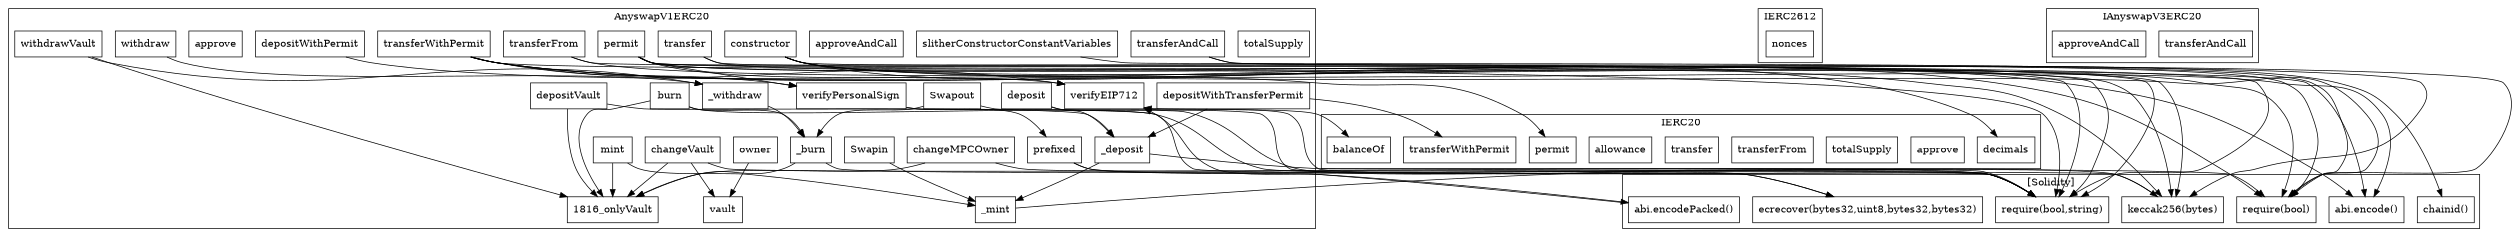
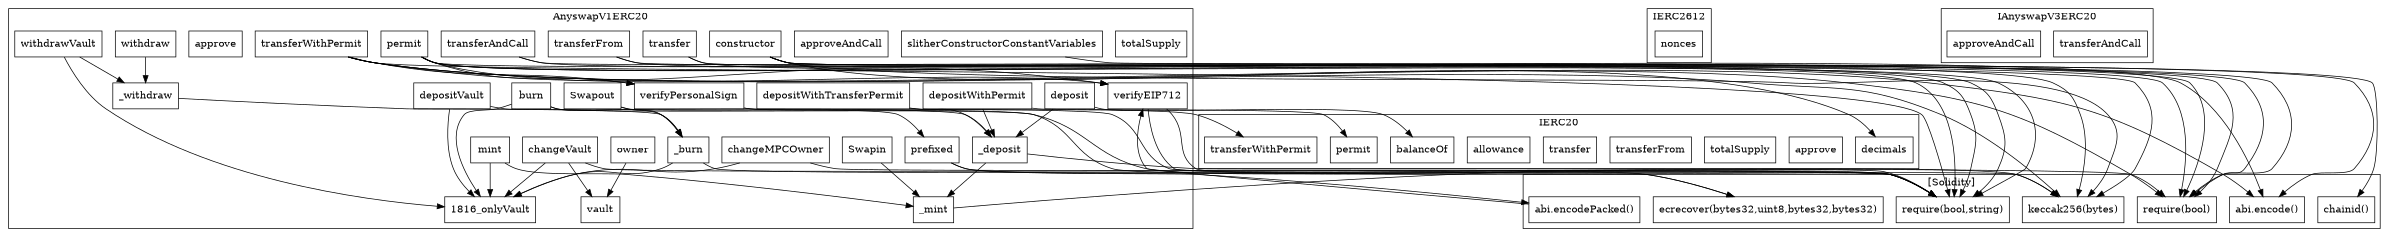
  strict digraph {
    rankdir=TB
    node [shape=box]
    n1 [label=totalSupply]
    n2 [label=depositWithPermit]
    n3 [label=_deposit]
    n4 [label=transferFrom]
    n5 [label=approveAndCall]
    n6 [label=prefixed]
    n7 [label=transferWithPermit]
    n8 [label=verifyPersonalSign]
    n9 [label=verifyEIP712]
    n10 [label=_withdraw]
    n11 [label=_burn]
    n12 [label=owner]
    n13 [label=vault]
    n14 [label=mint]
    n15 [label=_mint]
    "1816_onlyVault"
    n17 [label=constructor]
    n18 [label=depositWithTransferPermit]
    n19 [label=permit]
    n20 [label=withdraw]
    n21 [label=deposit]
    n22 [label=depositVault]
    n23 [label=Swapin]
    n24 [label=withdrawVault]
    n25 [label=Swapout]
    n26 [label=changeVault]
    n27 [label=transfer]
    n28 [label=burn]
    n29 [label=approve]
    n30 [label=transferAndCall]
    n31 [label=slitherConstructorConstantVariables]
    n32 [label=changeMPCOwner]
    n33 [label=nonces]
    n34 [label=permit]
    n35 [label=approve]
    n36 [label=totalSupply]
    n37 [label=transferFrom]
    n38 [label=transfer]
    n39 [label=allowance]
    n40 [label=decimals]
    n41 [label=balanceOf]
    n42 [label=transferWithPermit]
    n43 [label=transferAndCall]
    n44 [label=approveAndCall]
    "require(bool,string)"
    "require(bool)"
    "keccak256(bytes)"
    "abi.encodePacked()"
    "abi.encode()"
    "chainid()"
    "ecrecover(bytes32,uint8,bytes32,bytes32)"
    subgraph cluster_1 {
      label=AnyswapV1ERC20
      n1
      n2
      n3
      n4
      n5
      n6
      n7
      n8
      n9
      n10
      n11
      n12
      n13
      n14
      n15
      "1816_onlyVault"
      n17
      n18
      n19
      n20
      n21
      n22
      n23
      n24
      n25
      n26
      n27
      n28
      n29
      n30
      n31
      n32
    }
    subgraph cluster_2 {
      label=IERC2612
      n33
    }
    subgraph cluster_3 {
      label=IERC20
      n34
      n35
      n36
      n37
      n38
      n39
      n40
      n41
      n42
    }
    subgraph cluster_4 {
      label=IAnyswapV3ERC20
      n43
      n44
    }
    subgraph cluster_5 {
      label="[Solidity]"
      "require(bool,string)"
      "require(bool)"
      "keccak256(bytes)"
      "abi.encodePacked()"
      "abi.encode()"
      "chainid()"
      "ecrecover(bytes32,uint8,bytes32,bytes32)"
    }
+   n2 -> n3
    n2 -> n34
    n3 -> n15
    n3 -> "require(bool)"
    n4 -> "require(bool,string)"
    n4 -> "require(bool)"
    n6 -> "keccak256(bytes)"
    n6 -> "abi.encodePacked()"
    n7 -> n8
    n7 -> n9
    n7 -> "require(bool,string)"
    n7 -> "require(bool)"
    n7 -> "keccak256(bytes)"
    n7 -> "abi.encode()"
    n8 -> n6
    n8 -> "ecrecover(bytes32,uint8,bytes32,bytes32)"
-   "keccak256(bytes)" -> n9
+   n9 -> "keccak256(bytes)"
    n9 -> "ecrecover(bytes32,uint8,bytes32,bytes32)"
    n10 -> n11
    n11 -> "1816_onlyVault"
    n11 -> "require(bool,string)"
    n12 -> n13
    n14 -> n15
    n14 -> "1816_onlyVault"
    n15 -> "require(bool,string)"
    n17 -> n40
    n17 -> "require(bool)"
    n17 -> "keccak256(bytes)"
    n17 -> "abi.encode()"
    n17 -> "chainid()"
    n18 -> n3
    n18 -> n42
    n19 -> n8
    n19 -> n9
    n19 -> "require(bool,string)"
    n19 -> "require(bool)"
    n19 -> "keccak256(bytes)"
    n19 -> "abi.encode()"
    n20 -> n10
    n21 -> n3
    n21 -> n41
    n22 -> n3
    n22 -> "1816_onlyVault"
    n23 -> n15
    n24 -> n10
    n24 -> "1816_onlyVault"
    n25 -> n11
    n25 -> "require(bool,string)"
    n26 -> n13
    n26 -> "1816_onlyVault"
    n26 -> "require(bool,string)"
    n27 -> "require(bool,string)"
    n27 -> "require(bool)"
    n28 -> n11
    n28 -> "1816_onlyVault"
    n28 -> "require(bool,string)"
    n30 -> "require(bool,string)"
    n30 -> "require(bool)"
    n31 -> "keccak256(bytes)"
    n32 -> "1816_onlyVault"
    n32 -> "require(bool,string)"
    "abi.encodePacked()" -> n9
  }
